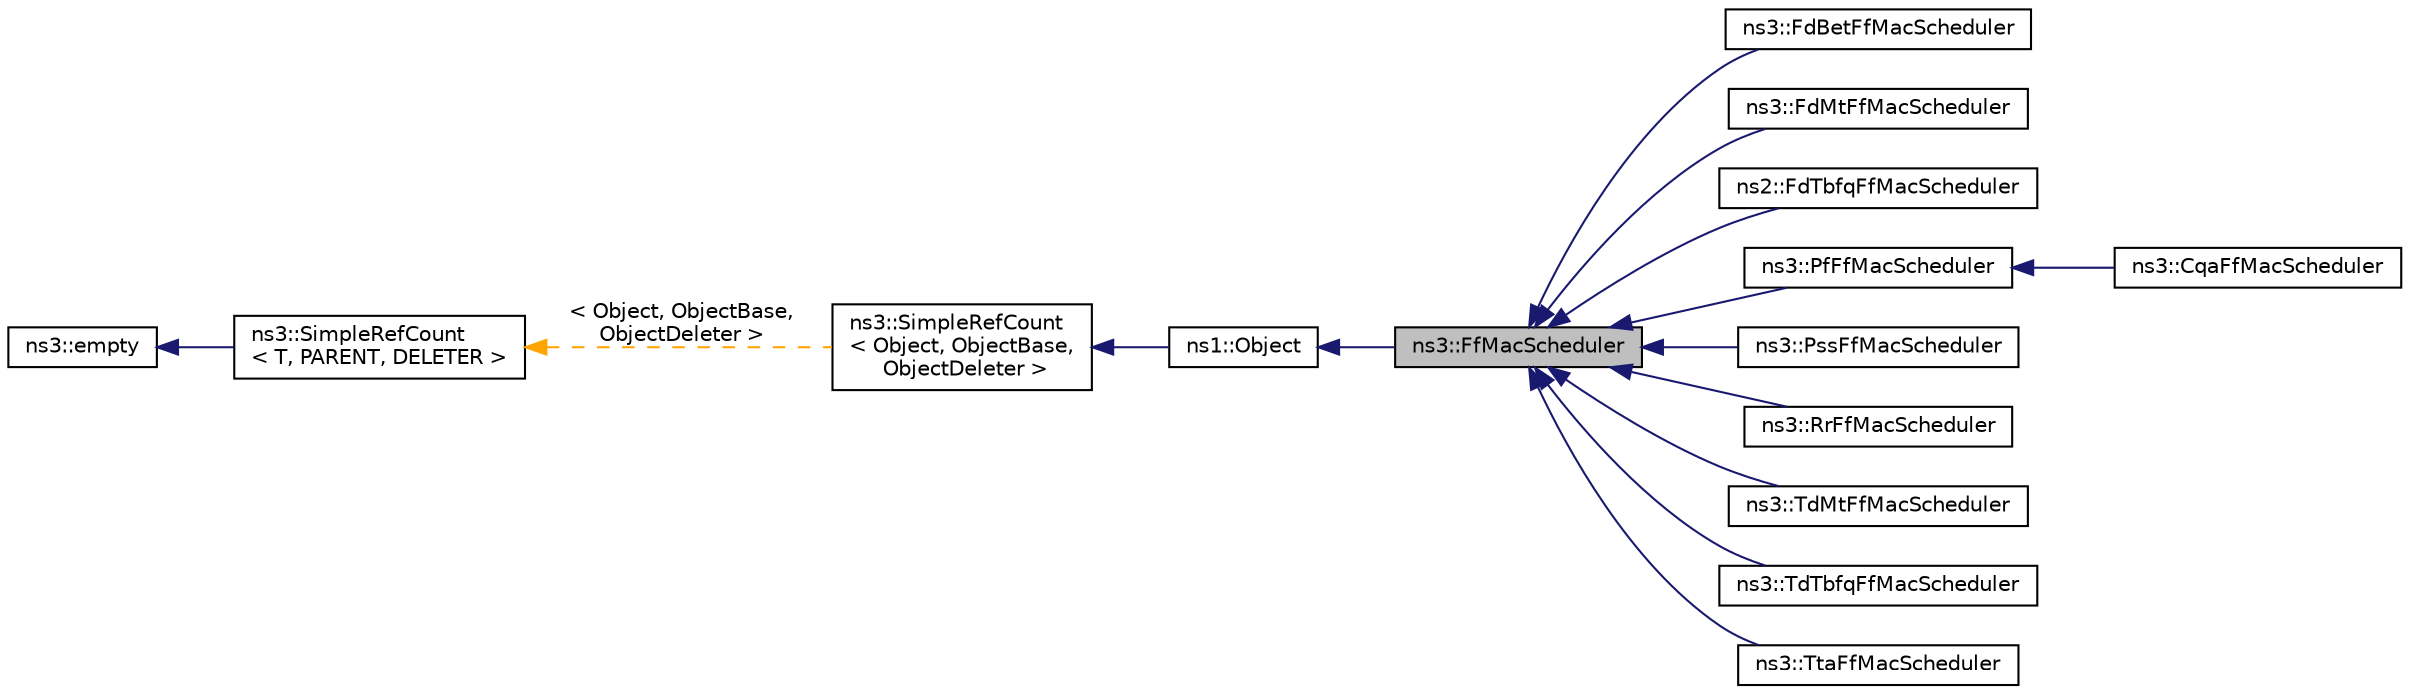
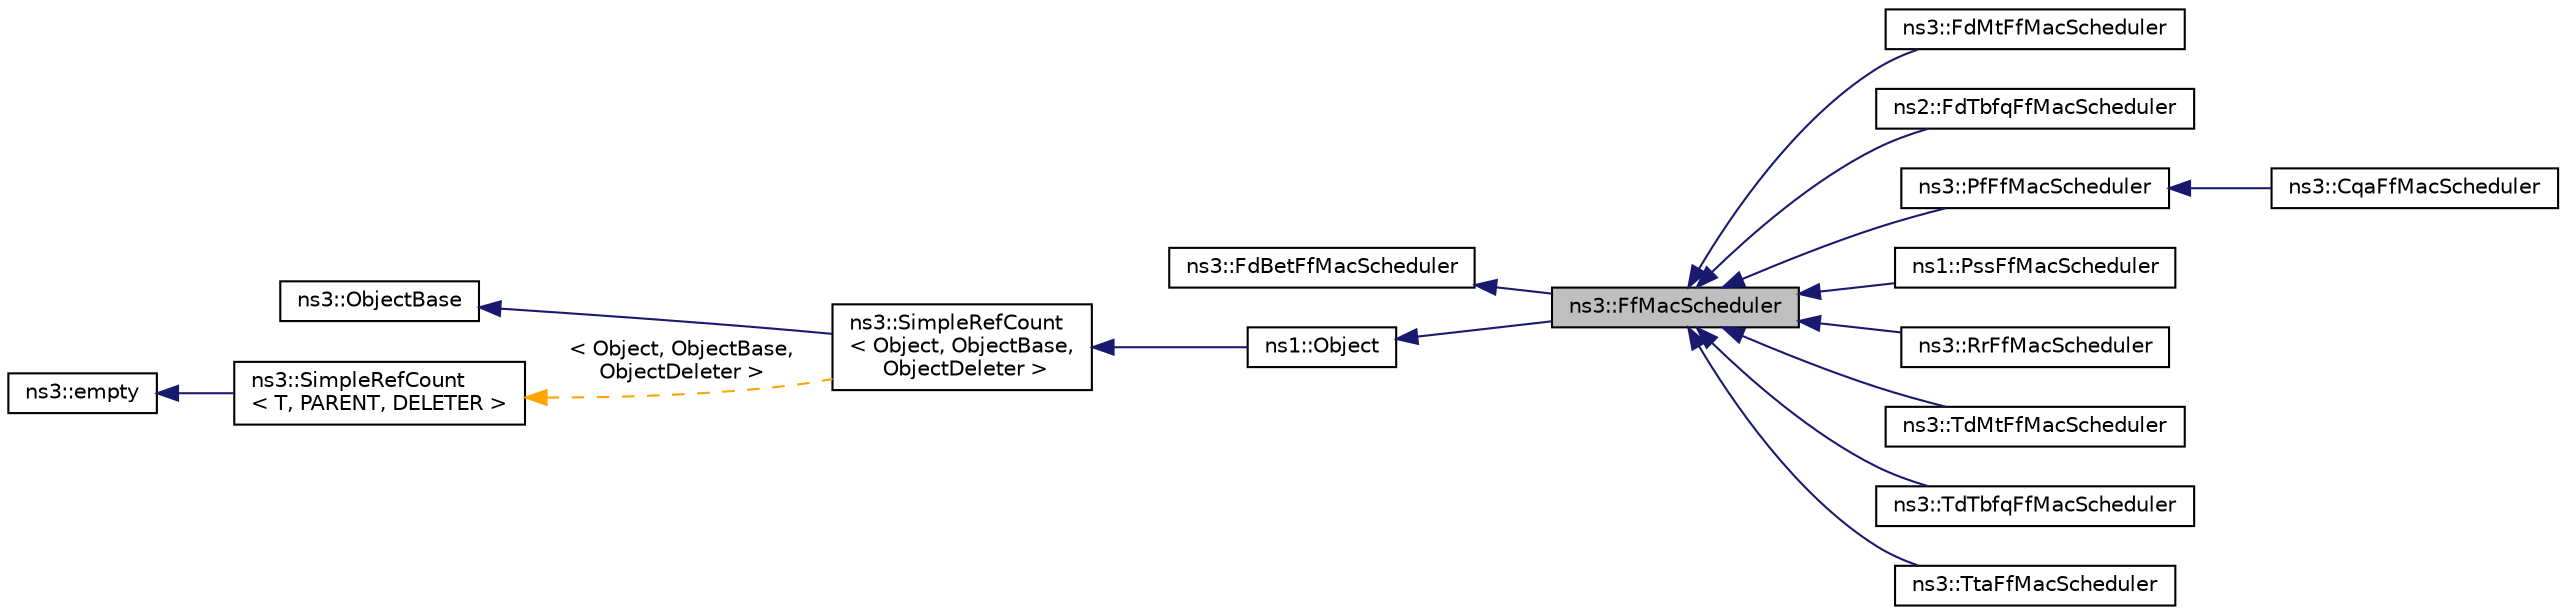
  digraph {
    rankdir=LR
    node [color=black fillcolor=white fontname=Helvetica fontsize=10 shape=record style=filled]
    edge [color=midnightblue dir=back fontname=Helvetica fontsize=10 labelfontname=Helvetica labelfontsize=10 style=solid]
    n1 [fillcolor=grey75 fontcolor=black height=0.2 label="ns3::FfMacScheduler" width=0.4]
    n2 [height=0.2 label="ns3::FdBetFfMacScheduler" width=0.4]
    n3 [height=0.2 label="ns3::FdMtFfMacScheduler" width=0.4]
    n4 [height=0.2 label="ns2::FdTbfqFfMacScheduler" width=0.4]
    n5 [height=0.2 label="ns3::PfFfMacScheduler" width=0.4]
-   n6 [height=0.2 label="ns3::PssFfMacScheduler" width=0.4]
+   n6 [height=0.2 label="ns1::PssFfMacScheduler" width=0.4]
    n7 [height=0.2 label="ns3::RrFfMacScheduler" width=0.4]
    n8 [height=0.2 label="ns3::TdMtFfMacScheduler" width=0.4]
    n9 [height=0.2 label="ns3::TdTbfqFfMacScheduler" width=0.4]
    n10 [height=0.2 label="ns3::TtaFfMacScheduler" width=0.4]
    n11 [height=0.2 label="ns3::CqaFfMacScheduler" width=0.4]
    n12 [height=0.2 label="ns1::Object" width=0.4]
    n13 [height=0.2 label="ns3::SimpleRefCount\l\< Object, ObjectBase,\l ObjectDeleter \>" width=0.4]
+   n14 [height=0.2 label="ns3::ObjectBase" width=0.4]
    n15 [height=0.2 label="ns3::SimpleRefCount\l\< T, PARENT, DELETER \>" width=0.4]
    n16 [height=0.2 label="ns3::empty" width=0.4]
-   n1 -> n2
+   n2 -> n1
    n1 -> n3
    n1 -> n4
    n1 -> n5
    n1 -> n6
    n1 -> n7
    n1 -> n8
    n1 -> n9
    n1 -> n10
    n5 -> n11
    n12 -> n1
    n13 -> n12
+   n14 -> n13
    n15 -> n13 [color=orange label=" \< Object, ObjectBase,\l ObjectDeleter \>" style=dashed]
    n16 -> n15
  }
